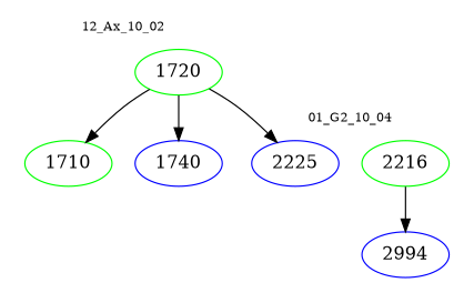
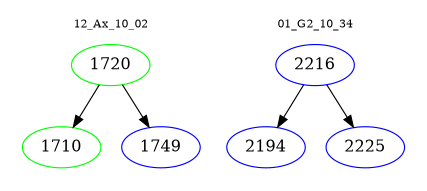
  digraph {
    node [color=green]
    edge [color=black]
    n1 [label=1720]
    n2 [label=1710]
-   n3 [color=blue label=1740]
-   n4 [label=2216]
-   n5 [color=blue label=2994]
+   n3 [color=blue label=1749]
+   n4 [color=blue label=2216]
+   n5 [color=blue label=2194]
    n6 [color=blue label=2225]
    subgraph cluster_1 {
      color=white
      fontsize=10
      label="12_Ax_10_02"
      n1
      n2
      n3
    }
    subgraph cluster_2 {
      color=white
      fontsize=10
-     label="01_G2_10_04"
+     label="01_G2_10_34"
      n4
      n5
      n6
    }
    n1 -> n2
    n1 -> n3
    n4 -> n5
-   n1 -> n6
+   n4 -> n6
  }
